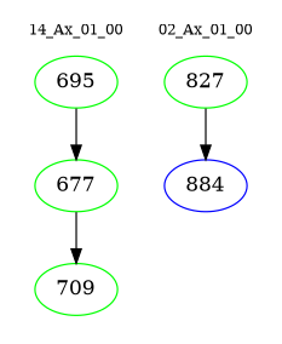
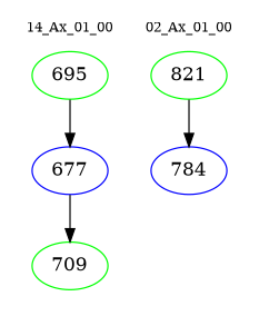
  digraph {
    node [color=green]
    edge [color=black]
    n1 [label=695]
-   n2 [label=677]
+   n2 [color=blue label=677]
    n3 [label=709]
-   n4 [label=827]
-   n5 [color=blue label=884]
+   n4 [label=821]
+   n5 [color=blue label=784]
    subgraph cluster_1 {
      color=white
      fontsize=10
      label="14_Ax_01_00"
      n1
      n2
      n3
    }
    subgraph cluster_2 {
      color=white
      fontsize=10
      label="02_Ax_01_00"
      n4
      n5
    }
    n1 -> n2
    n2 -> n3
    n4 -> n5
  }
